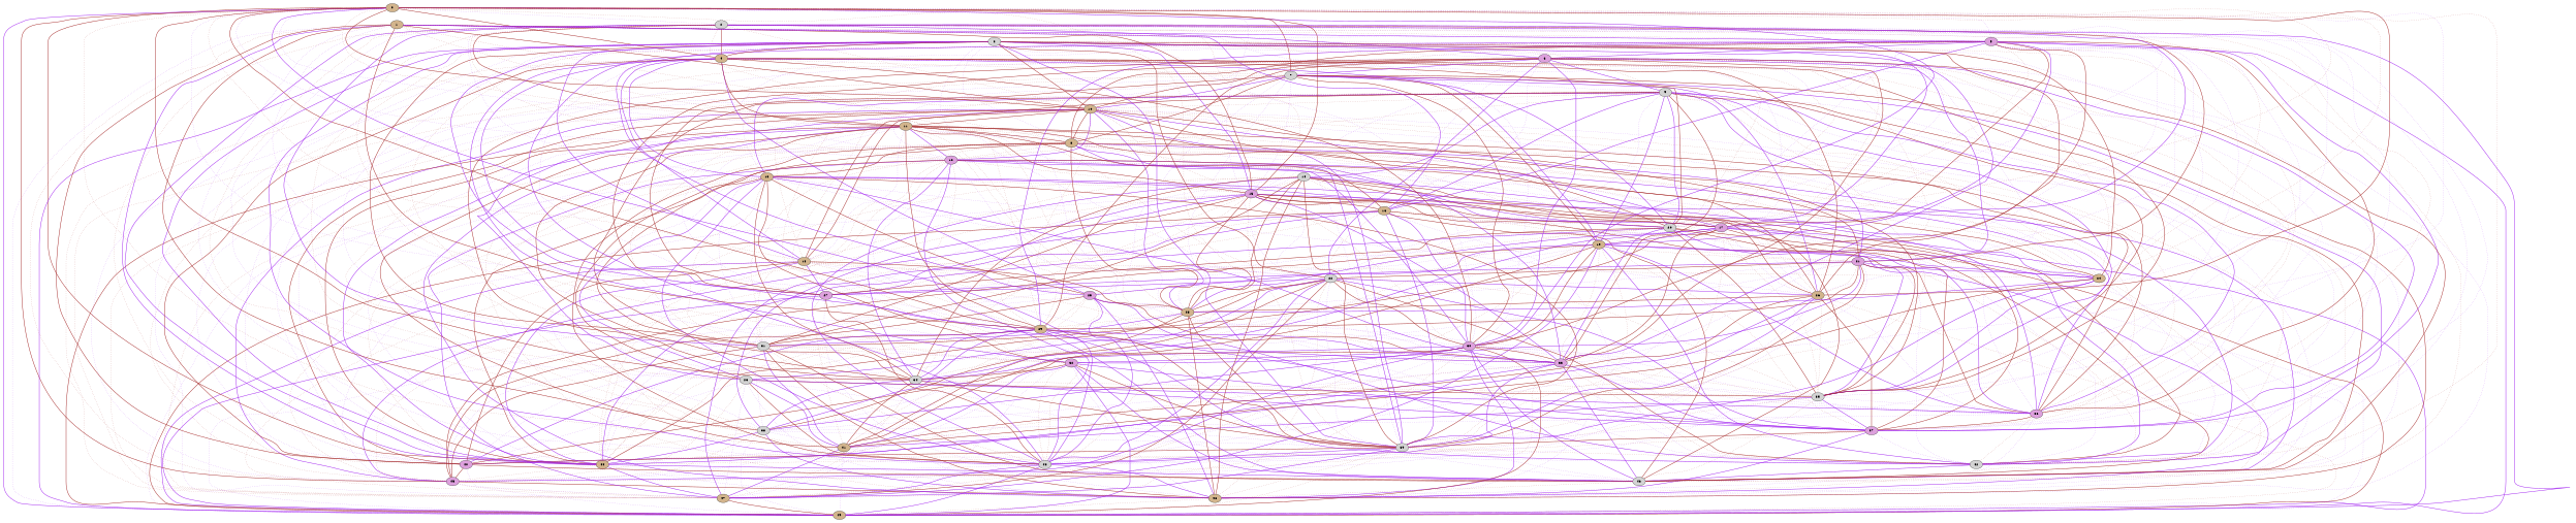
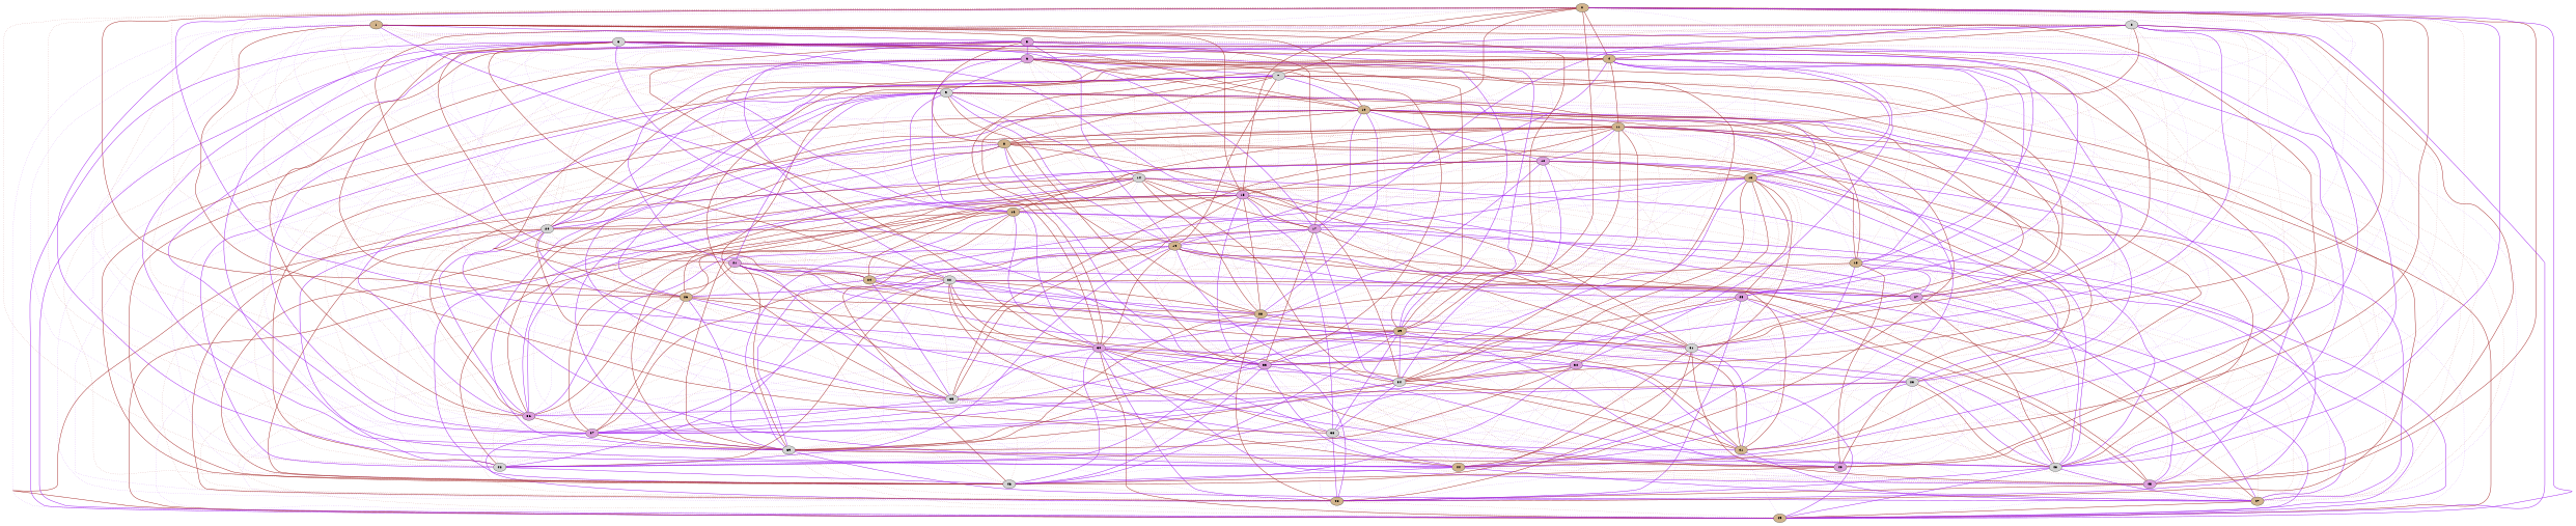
  graph {
    node [fillcolor=tan style=filled]
    edge [color=purple style=bold]
    15 [fillcolor=plum]
    21 [fillcolor=plum]
    30 [fillcolor=plum]
    35 [fillcolor=lightgrey]
    44
    33 [fillcolor=plum]
    38 [fillcolor=lightgrey]
    45 [fillcolor=plum]
    25 [fillcolor=plum]
    43 [fillcolor=lightgrey]
    22 [fillcolor=lightgrey]
    28
    37 [fillcolor=plum]
    16
    34 [fillcolor=lightgrey]
    31 [fillcolor=lightgrey]
    42 [fillcolor=lightgrey]
    17 [fillcolor=plum]
    46 [fillcolor=lightgrey]
    27 [fillcolor=plum]
    20 [fillcolor=lightgrey]
    26
    39 [fillcolor=lightgrey]
    48
    36 [fillcolor=plum]
    32 [fillcolor=plum]
    49
    29
    24
    47
    40 [fillcolor=plum]
    41
    23 [fillcolor=lightgrey]
    19
    7 [fillcolor=lightgrey]
    10
    13
    9 [fillcolor=lightgrey]
    8
    18
    12 [fillcolor=plum]
    11
    14 [fillcolor=lightgrey]
    0
    5 [fillcolor=plum]
    2 [fillcolor=lightgrey]
    4
    6 [fillcolor=plum]
    3 [fillcolor=lightgrey]
    1
    15 -- 21 [color=brown style=dotted]
    15 -- 30 [color=brown style=dotted]
    15 -- 35 [color=brown]
    15 -- 44 [color=brown style=dotted]
    15 -- 33
    15 -- 38
    15 -- 45 [style=dotted]
    15 -- 25 [color=brown style=dotted]
    15 -- 43 [color=brown style=dotted]
    15 -- 22 [style=dotted]
    15 -- 28 [color=brown]
    15 -- 37 [color=brown]
    15 -- 16 [color=brown]
    15 -- 34 [color=brown style=dotted]
    15 -- 31 [color=brown]
    15 -- 42 [color=brown]
    15 -- 17 [color=brown]
    15 -- 46
    15 -- 27
    15 -- 20 [style=dotted]
    21 -- 35
    21 -- 38 [style=dotted]
    21 -- 43 [style=dotted]
    21 -- 22 [color=brown]
    21 -- 28 [style=dotted]
    21 -- 42 [style=dotted]
    21 -- 27
    21 -- 26 [color=brown style=dotted]
    21 -- 39 [color=brown]
    21 -- 48 [color=brown style=dotted]
    21 -- 36 [color=brown]
    21 -- 32
    21 -- 49 [style=dotted]
    21 -- 29 [color=brown]
    21 -- 24
-   30 -- 35 [style=dotted]
+   30 -- 35
    30 -- 33 [color=brown]
    30 -- 38
    30 -- 45
    30 -- 43 [style=dotted]
    30 -- 37 [style=dotted]
    30 -- 34
    30 -- 42 [style=dotted]
    30 -- 46
    30 -- 48
    30 -- 36 [style=dotted]
    30 -- 32
    30 -- 49 [color=brown]
    30 -- 47 [color=brown style=dotted]
    30 -- 40 [color=brown]
    35 -- 44 [color=brown style=dotted]
    35 -- 43 [style=dotted]
    35 -- 37
    35 -- 46 [color=brown style=dotted]
    35 -- 36 [style=dotted]
    35 -- 41
    44 -- 45 [color=brown style=dotted]
    44 -- 46
    44 -- 48 [style=dotted]
    44 -- 47
    33 -- 35 [color=brown style=dotted]
    33 -- 44
    33 -- 38 [style=dotted]
    33 -- 45 [color=brown style=dotted]
    33 -- 43
    33 -- 37
    33 -- 42 [color=brown style=dotted]
    33 -- 46
    33 -- 36 [style=dotted]
    33 -- 40 [color=brown style=dotted]
    38 -- 44
    38 -- 45 [color=brown style=dotted]
    38 -- 39 [style=dotted]
    38 -- 48
    38 -- 49 [style=dotted]
    38 -- 40 [color=brown style=dotted]
    38 -- 41 [style=dotted]
    45 -- 48 [color=brown]
    45 -- 49 [style=dotted]
    45 -- 47 [color=brown style=dotted]
    25 -- 30 [style=dotted]
    25 -- 44 [color=brown style=dotted]
    25 -- 33 [color=brown]
    25 -- 45 [color=brown]
    25 -- 43
    25 -- 28 [style=dotted]
    25 -- 42
    25 -- 48
    25 -- 36 [style=dotted]
    25 -- 49 [style=dotted]
    25 -- 29 [color=brown style=dotted]
    25 -- 41 [color=brown style=dotted]
    43 -- 45 [style=dotted]
    43 -- 48
    43 -- 49
    43 -- 47
    22 -- 30 [color=brown]
    22 -- 35 [color=brown style=dotted]
    22 -- 44 [color=brown]
    22 -- 38 [color=brown]
    22 -- 43
    22 -- 28 [color=brown]
    22 -- 37
    22 -- 42 [color=brown]
    22 -- 27
    22 -- 26
    22 -- 39 [style=dotted]
    22 -- 48 [color=brown style=dotted]
    22 -- 47 [color=brown]
    22 -- 23
    28 -- 44 [color=brown style=dotted]
    28 -- 33 [style=dotted]
    28 -- 31
    28 -- 42 [style=dotted]
    28 -- 39 [color=brown]
    28 -- 48 [color=brown]
    28 -- 29 [color=brown style=dotted]
    28 -- 41 [color=brown]
    37 -- 42 [style=dotted]
    37 -- 39 [color=brown]
    37 -- 48
    37 -- 40 [color=brown style=dotted]
    16 -- 30
    16 -- 44 [color=brown style=dotted]
    16 -- 45
    16 -- 22 [color=brown style=dotted]
    16 -- 17 [color=brown style=dotted]
    16 -- 46 [color=brown]
    16 -- 27 [color=brown style=dotted]
    16 -- 20 [color=brown]
    16 -- 39
    16 -- 48 [style=dotted]
    16 -- 49 [color=brown]
    16 -- 24 [color=brown style=dotted]
    16 -- 47
    34 -- 35 [color=brown style=dotted]
    34 -- 38
    34 -- 37
    34 -- 39 [color=brown]
    34 -- 47 [color=brown style=dotted]
    34 -- 41 [color=brown]
    31 -- 44 [style=dotted]
    31 -- 33 [color=brown style=dotted]
    31 -- 45 [color=brown]
    31 -- 43 [color=brown style=dotted]
    31 -- 42 [style=dotted]
    31 -- 46 [color=brown]
    31 -- 48 [color=brown]
    31 -- 32 [color=brown style=dotted]
    31 -- 40 [style=dotted]
    31 -- 41
    42 -- 46
    17 -- 35 [color=brown style=dotted]
    17 -- 33 [color=brown]
    17 -- 43 [style=dotted]
-   17 -- 28
+   17 -- 28 [style=dotted]
    17 -- 37 [color=brown]
    17 -- 34
    17 -- 31 [color=brown]
    17 -- 42
    17 -- 27 [style=dotted]
    17 -- 26 [style=dotted]
    17 -- 39 [color=brown style=dotted]
    17 -- 48 [style=dotted]
    17 -- 36 [style=dotted]
    17 -- 49
    17 -- 47 [style=dotted]
    17 -- 19
    46 -- 48 [color=brown style=dotted]
    27 -- 33
    27 -- 38 [style=dotted]
    27 -- 45 [color=brown style=dotted]
    27 -- 43 [color=brown]
    27 -- 48 [style=dotted]
    27 -- 32 [style=dotted]
    27 -- 49
    27 -- 41 [color=brown style=dotted]
    20 -- 35 [color=brown]
    20 -- 44
    20 -- 33
    20 -- 22 [color=brown style=dotted]
    20 -- 34 [color=brown style=dotted]
    20 -- 42 [style=dotted]
    20 -- 46 [color=brown]
    20 -- 27 [color=brown]
    20 -- 36
    20 -- 49 [color=brown]
    20 -- 47 [color=brown style=dotted]
    26 -- 35 [color=brown style=dotted]
    26 -- 45 [style=dotted]
    26 -- 28 [color=brown]
    26 -- 37 [color=brown]
    26 -- 39
    26 -- 36 [style=dotted]
    26 -- 49 [color=brown style=dotted]
    26 -- 40
    26 -- 41 [color=brown]
    39 -- 43
    39 -- 42 [color=brown style=dotted]
    39 -- 46 [style=dotted]
    39 -- 48 [color=brown style=dotted]
    39 -- 49 [color=brown style=dotted]
    39 -- 47
    39 -- 40 [color=brown]
    48 -- 49 [color=brown style=dotted]
    36 -- 38 [style=dotted]
    36 -- 37 [color=brown]
    36 -- 42 [color=brown style=dotted]
    36 -- 48 [style=dotted]
    32 -- 44 [style=dotted]
    32 -- 43 [color=brown style=dotted]
    32 -- 37
    32 -- 34 [color=brown]
    32 -- 46
    32 -- 39 [color=brown]
    32 -- 48 [style=dotted]
    32 -- 49
    32 -- 47 [style=dotted]
    32 -- 41
    29 -- 35 [style=dotted]
    29 -- 44 [color=brown style=dotted]
    29 -- 33
    29 -- 38
    29 -- 45 [style=dotted]
    29 -- 37
    29 -- 34
    29 -- 31 [color=brown]
    29 -- 42
    29 -- 46
    29 -- 39 [color=brown]
    29 -- 40
    24 -- 35
    24 -- 28
+   24 -- 31
    24 -- 42 [style=dotted]
    24 -- 46 [color=brown style=dotted]
    24 -- 39
    24 -- 41 [color=brown]
    47 -- 49 [color=brown]
    40 -- 46 [color=brown]
    40 -- 47 [style=dotted]
    41 -- 44 [style=dotted]
    41 -- 45 [style=dotted]
    41 -- 48 [style=dotted]
    41 -- 49 [style=dotted]
    41 -- 47
    23 -- 35 [color=brown]
    23 -- 45 [color=brown style=dotted]
    23 -- 43 [color=brown]
    23 -- 39 [style=dotted]
    23 -- 48 [style=dotted]
    23 -- 36
    23 -- 47 [style=dotted]
    23 -- 40 [style=dotted]
    23 -- 41
    19 -- 21 [color=brown style=dotted]
    19 -- 30 [color=brown]
    19 -- 44 [style=dotted]
    19 -- 33 [color=brown style=dotted]
    19 -- 45 [color=brown]
    19 -- 25
    19 -- 22 [style=dotted]
    19 -- 37 [color=brown style=dotted]
    19 -- 42
    19 -- 39 [color=brown style=dotted]
    19 -- 48
    19 -- 36
    19 -- 24
    19 -- 47
    19 -- 41 [color=brown]
    19 -- 23 [style=dotted]
    7 -- 15 [style=dotted]
    7 -- 30 [color=brown]
    7 -- 35 [color=brown]
    7 -- 25 [style=dotted]
    7 -- 28 [style=dotted]
    7 -- 42
    7 -- 27 [color=brown]
    7 -- 20
    7 -- 26
    7 -- 48 [color=brown]
    7 -- 47 [color=brown style=dotted]
    7 -- 40 [style=dotted]
    7 -- 19 [color=brown]
    7 -- 10
    7 -- 13 [style=dotted]
    7 -- 9 [style=dotted]
    7 -- 8 [color=brown]
    10 -- 15 [color=brown style=dotted]
-   10 -- 21 [color=brown]
+   10 -- 21 [color=brown style=dotted]
    10 -- 44 [color=brown]
    10 -- 45
    10 -- 28
    10 -- 31 [color=brown style=dotted]
-   10 -- 42 [color=brown style=dotted]
+   10 -- 42 [color=brown]
    10 -- 17
    10 -- 46 [style=dotted]
    10 -- 20 [color=brown]
    10 -- 39
    10 -- 36 [color=brown style=dotted]
    10 -- 29 [color=brown style=dotted]
    10 -- 24 [style=dotted]
    10 -- 47 [color=brown style=dotted]
    10 -- 40 [color=brown]
    10 -- 23
    10 -- 18 [color=brown]
    10 -- 12
    10 -- 11 [color=brown]
    13 -- 15 [color=brown style=dotted]
    13 -- 44 [color=brown]
    13 -- 33
    13 -- 38 [style=dotted]
    13 -- 45 [color=brown style=dotted]
    13 -- 25 [color=brown]
    13 -- 43
    13 -- 22 [style=dotted]
    13 -- 34 [color=brown]
    13 -- 31 [color=brown style=dotted]
    13 -- 17
    13 -- 26 [style=dotted]
    13 -- 39 [color=brown]
    13 -- 32 [color=brown]
    13 -- 49 [style=dotted]
    13 -- 24
    13 -- 40 [color=brown style=dotted]
    13 -- 23
    9 -- 21
    9 -- 35
    9 -- 33 [color=brown]
    9 -- 38 [color=brown style=dotted]
    9 -- 43 [color=brown style=dotted]
    9 -- 22 [style=dotted]
    9 -- 37 [style=dotted]
    9 -- 16
    9 -- 31 [color=brown]
    9 -- 42 [style=dotted]
    9 -- 46 [color=brown]
    9 -- 20
    9 -- 39 [color=brown style=dotted]
    9 -- 48 [style=dotted]
    9 -- 36
    9 -- 32 [color=brown style=dotted]
    9 -- 24 [color=brown style=dotted]
    9 -- 40 [style=dotted]
    9 -- 19
    9 -- 10 [color=brown style=dotted]
    9 -- 13
    9 -- 18 [color=brown]
    9 -- 12 [color=brown style=dotted]
    9 -- 14
    8 -- 44 [style=dotted]
    8 -- 33
    8 -- 38 [color=brown style=dotted]
    8 -- 43 [color=brown]
    8 -- 28 [color=brown]
    8 -- 37 [color=brown style=dotted]
    8 -- 34 [color=brown]
    8 -- 31 [color=brown style=dotted]
    8 -- 42
    8 -- 20 [style=dotted]
    8 -- 26 [color=brown style=dotted]
    8 -- 39
    8 -- 48 [color=brown style=dotted]
    8 -- 36 [color=brown]
    8 -- 24 [color=brown style=dotted]
    8 -- 47 [color=brown style=dotted]
    8 -- 19 [color=brown style=dotted]
    8 -- 10 [color=brown]
    8 -- 13 [color=brown]
    8 -- 12 [color=brown style=dotted]
    18 -- 44
    18 -- 33 [color=brown style=dotted]
    18 -- 25 [color=brown style=dotted]
    18 -- 28 [color=brown]
    18 -- 46 [style=dotted]
    18 -- 27
    18 -- 49
    18 -- 29 [color=brown style=dotted]
    18 -- 24 [color=brown style=dotted]
    18 -- 47 [color=brown style=dotted]
    18 -- 40 [color=brown]
    12 -- 15 [color=brown style=dotted]
    12 -- 30
    12 -- 43
    12 -- 28 [style=dotted]
    12 -- 34
    12 -- 31 [color=brown style=dotted]
    12 -- 17 [color=brown style=dotted]
    12 -- 20
    12 -- 26 [style=dotted]
    12 -- 36
    12 -- 32 [style=dotted]
    12 -- 29 [color=brown style=dotted]
    12 -- 24 [color=brown]
    12 -- 47
    12 -- 23 [color=brown]
    12 -- 13 [color=brown style=dotted]
    12 -- 18 [color=brown style=dotted]
    11 -- 15 [color=brown]
    11 -- 21 [color=brown style=dotted]
    11 -- 35 [color=brown]
    11 -- 44
    11 -- 25 [color=brown style=dotted]
    11 -- 22 [style=dotted]
    11 -- 28 [color=brown style=dotted]
    11 -- 16 [color=brown]
    11 -- 34 [color=brown]
    11 -- 31 [style=dotted]
    11 -- 27 [style=dotted]
    11 -- 26 [color=brown]
    11 -- 39 [style=dotted]
    11 -- 48
    11 -- 36 [color=brown]
    11 -- 49 [color=brown]
    11 -- 29 [color=brown]
    11 -- 24 [color=brown style=dotted]
    11 -- 40 [style=dotted]
    11 -- 41 [color=brown]
    11 -- 8 [color=brown]
    11 -- 18 [style=dotted]
    11 -- 12
    14 -- 15 [color=brown style=dotted]
    14 -- 43
    14 -- 28 [color=brown]
    14 -- 16 [color=brown style=dotted]
    14 -- 34 [color=brown]
    14 -- 31 [color=brown]
    14 -- 17 [color=brown]
    14 -- 46 [color=brown]
    14 -- 27 [style=dotted]
    14 -- 20 [style=dotted]
    14 -- 26 [color=brown]
    14 -- 39 [color=brown]
    14 -- 48 [color=brown]
    14 -- 36
    14 -- 24 [style=dotted]
    14 -- 41 [color=brown style=dotted]
    14 -- 18 [color=brown style=dotted]
    0 -- 15 [color=brown]
    0 -- 30
    0 -- 44 [color=brown]
    0 -- 33 [style=dotted]
    0 -- 45 [color=brown]
    0 -- 43
    0 -- 22 [style=dotted]
    0 -- 28 [color=brown style=dotted]
    0 -- 34 [color=brown]
    0 -- 42 [color=brown style=dotted]
    0 -- 27 [style=dotted]
    0 -- 20 [color=brown style=dotted]
    0 -- 26 [color=brown]
    0 -- 39 [color=brown style=dotted]
    0 -- 49
    0 -- 29 [color=brown]
    0 -- 24 [color=brown style=dotted]
    0 -- 41 [color=brown style=dotted]
    0 -- 7 [color=brown]
    0 -- 10 [color=brown]
    0 -- 18 [color=brown style=dotted]
    0 -- 12 [style=dotted]
    0 -- 11 [style=dotted]
    0 -- 5 [style=dotted]
    0 -- 2 [style=dotted]
    0 -- 4 [color=brown]
    5 -- 15 [style=dotted]
    5 -- 21 [style=dotted]
    5 -- 30 [color=brown]
    5 -- 35 [style=dotted]
    5 -- 33 [style=dotted]
    5 -- 43
    5 -- 37
    5 -- 16
    5 -- 34 [style=dotted]
    5 -- 31 [color=brown style=dotted]
    5 -- 17 [color=brown]
    5 -- 46 [color=brown style=dotted]
    5 -- 20 [color=brown style=dotted]
    5 -- 39 [style=dotted]
    5 -- 36 [color=brown]
    5 -- 49
    5 -- 29
    5 -- 24 [style=dotted]
    5 -- 47 [style=dotted]
    5 -- 19
    5 -- 7 [color=brown style=dotted]
    5 -- 8 [color=brown]
    5 -- 12 [style=dotted]
    5 -- 6
    2 -- 21 [color=brown]
    2 -- 35 [style=dotted]
    2 -- 44
    2 -- 38 [color=brown style=dotted]
-   40 -- 45 [color=brown]
+   2 -- 45 [color=brown]
    2 -- 37 [style=dotted]
    2 -- 31
    2 -- 17
    2 -- 20 [style=dotted]
    2 -- 26 [style=dotted]
    2 -- 32 [color=brown style=dotted]
    2 -- 49
    2 -- 29 [color=brown style=dotted]
    2 -- 24 [color=brown style=dotted]
    2 -- 40 [color=brown style=dotted]
    2 -- 23 [style=dotted]
    2 -- 10 [color=brown style=dotted]
    2 -- 13 [style=dotted]
    2 -- 12 [color=brown style=dotted]
    2 -- 11 [color=brown]
    2 -- 5 [color=brown style=dotted]
    2 -- 4 [color=brown]
    2 -- 6
    4 -- 21 [color=brown style=dotted]
    4 -- 30 [color=brown]
    4 -- 35 [color=brown]
    4 -- 45 [style=dotted]
    4 -- 25
    4 -- 37 [style=dotted]
    4 -- 42 [color=brown style=dotted]
    4 -- 17 [style=dotted]
    4 -- 27
    4 -- 20 [color=brown]
    4 -- 26 [color=brown]
    4 -- 32
    4 -- 29 [style=dotted]
    4 -- 47 [color=brown style=dotted]
    4 -- 40 [color=brown]
    4 -- 19
    4 -- 7 [color=brown style=dotted]
    4 -- 13
    4 -- 18
    4 -- 11 [color=brown]
    6 -- 15 [style=dotted]
    6 -- 21
    6 -- 30
    6 -- 33 [color=brown]
    6 -- 45 [color=brown style=dotted]
    6 -- 22
    6 -- 37
    6 -- 16 [style=dotted]
    6 -- 34 [color=brown]
    6 -- 17 [color=brown style=dotted]
    6 -- 46 [color=brown]
    6 -- 27 [color=brown]
    6 -- 20 [color=brown style=dotted]
    6 -- 26 [style=dotted]
    6 -- 48 [style=dotted]
    6 -- 36 [color=brown style=dotted]
    6 -- 29 [color=brown]
    6 -- 24 [color=brown style=dotted]
    6 -- 40 [style=dotted]
    6 -- 19 [color=brown style=dotted]
    6 -- 7
    6 -- 10 [color=brown]
    6 -- 9
    6 -- 18 [color=brown style=dotted]
    6 -- 12 [style=dotted]
    3 -- 15
    3 -- 30 [style=dotted]
    3 -- 44
    3 -- 33
    3 -- 25
    3 -- 43
    3 -- 22 [color=brown]
    3 -- 28 [style=dotted]
    3 -- 37 [style=dotted]
    3 -- 31 [color=brown]
    3 -- 17
    3 -- 20 [style=dotted]
    3 -- 26 [color=brown]
    3 -- 39
    3 -- 36 [color=brown style=dotted]
    3 -- 49
    3 -- 29
    3 -- 24 [color=brown]
    3 -- 23 [color=brown style=dotted]
    3 -- 10 [color=brown]
    3 -- 8 [style=dotted]
    3 -- 18
    3 -- 4 [color=brown]
    3 -- 6 [style=dotted]
    1 -- 15 [color=brown]
    1 -- 30 [style=dotted]
    1 -- 44
    1 -- 38 [color=brown]
    1 -- 45 [color=brown style=dotted]
    1 -- 43 [style=dotted]
    1 -- 22 [color=brown style=dotted]
    1 -- 16
    1 -- 42 [style=dotted]
    1 -- 20 [style=dotted]
    1 -- 36 [color=brown style=dotted]
    1 -- 32 [style=dotted]
    1 -- 49 [style=dotted]
    1 -- 29 [color=brown]
    1 -- 40 [color=brown]
    1 -- 10 [color=brown]
    1 -- 9 [color=brown style=dotted]
    1 -- 8 [color=brown style=dotted]
    1 -- 14 [color=brown style=dotted]
    1 -- 5
  }
